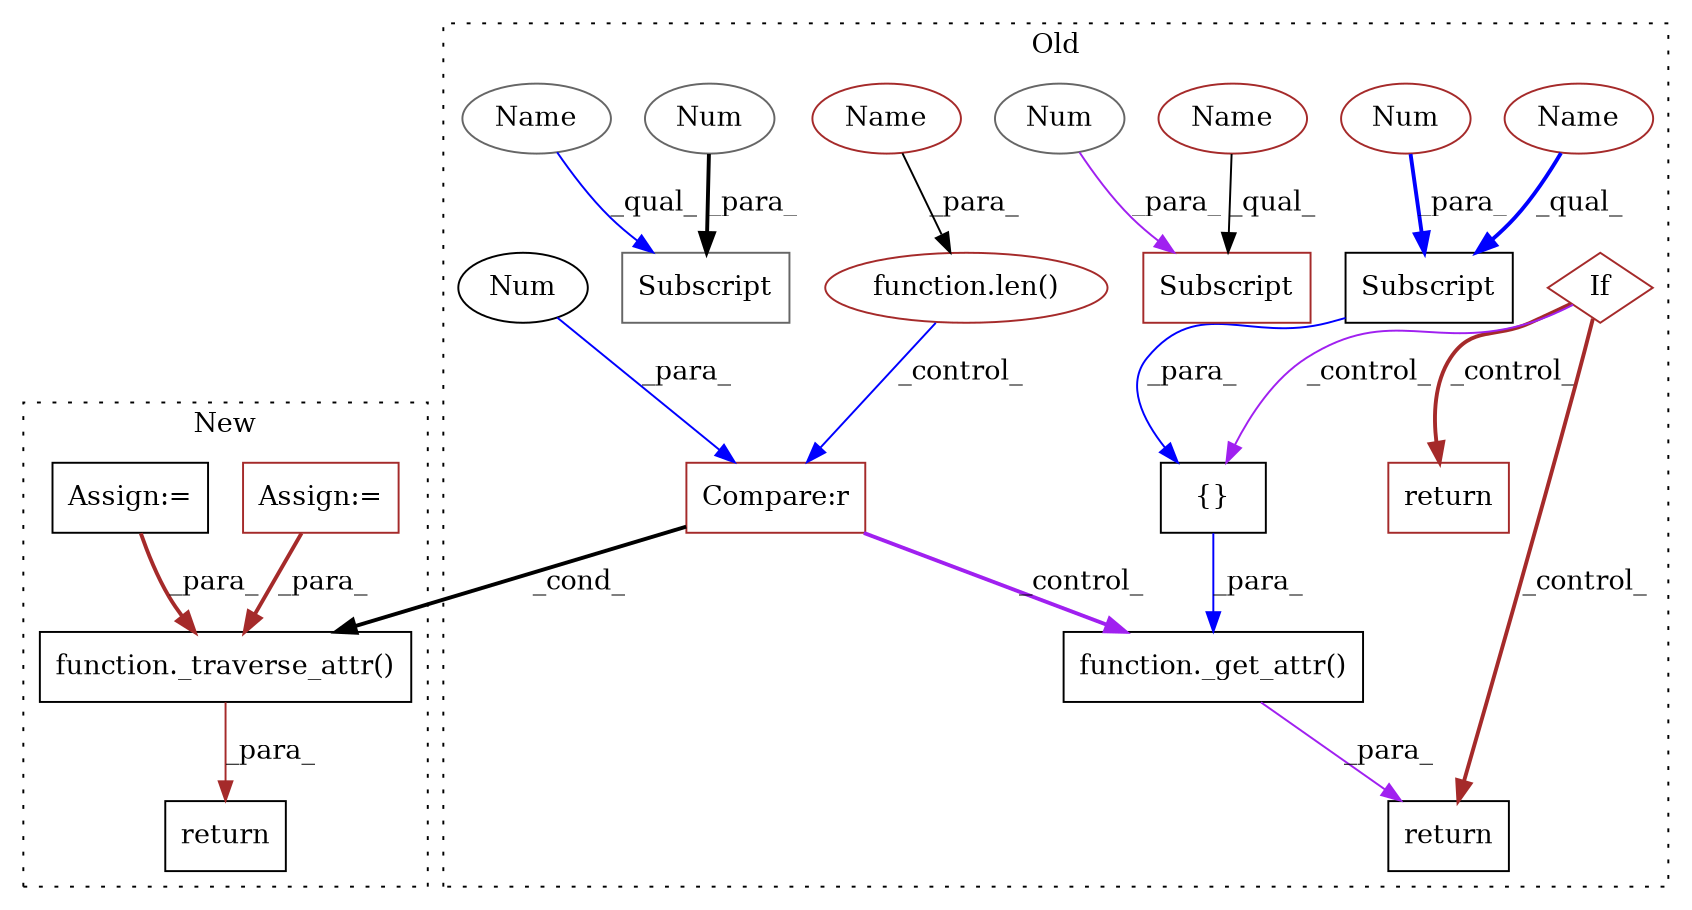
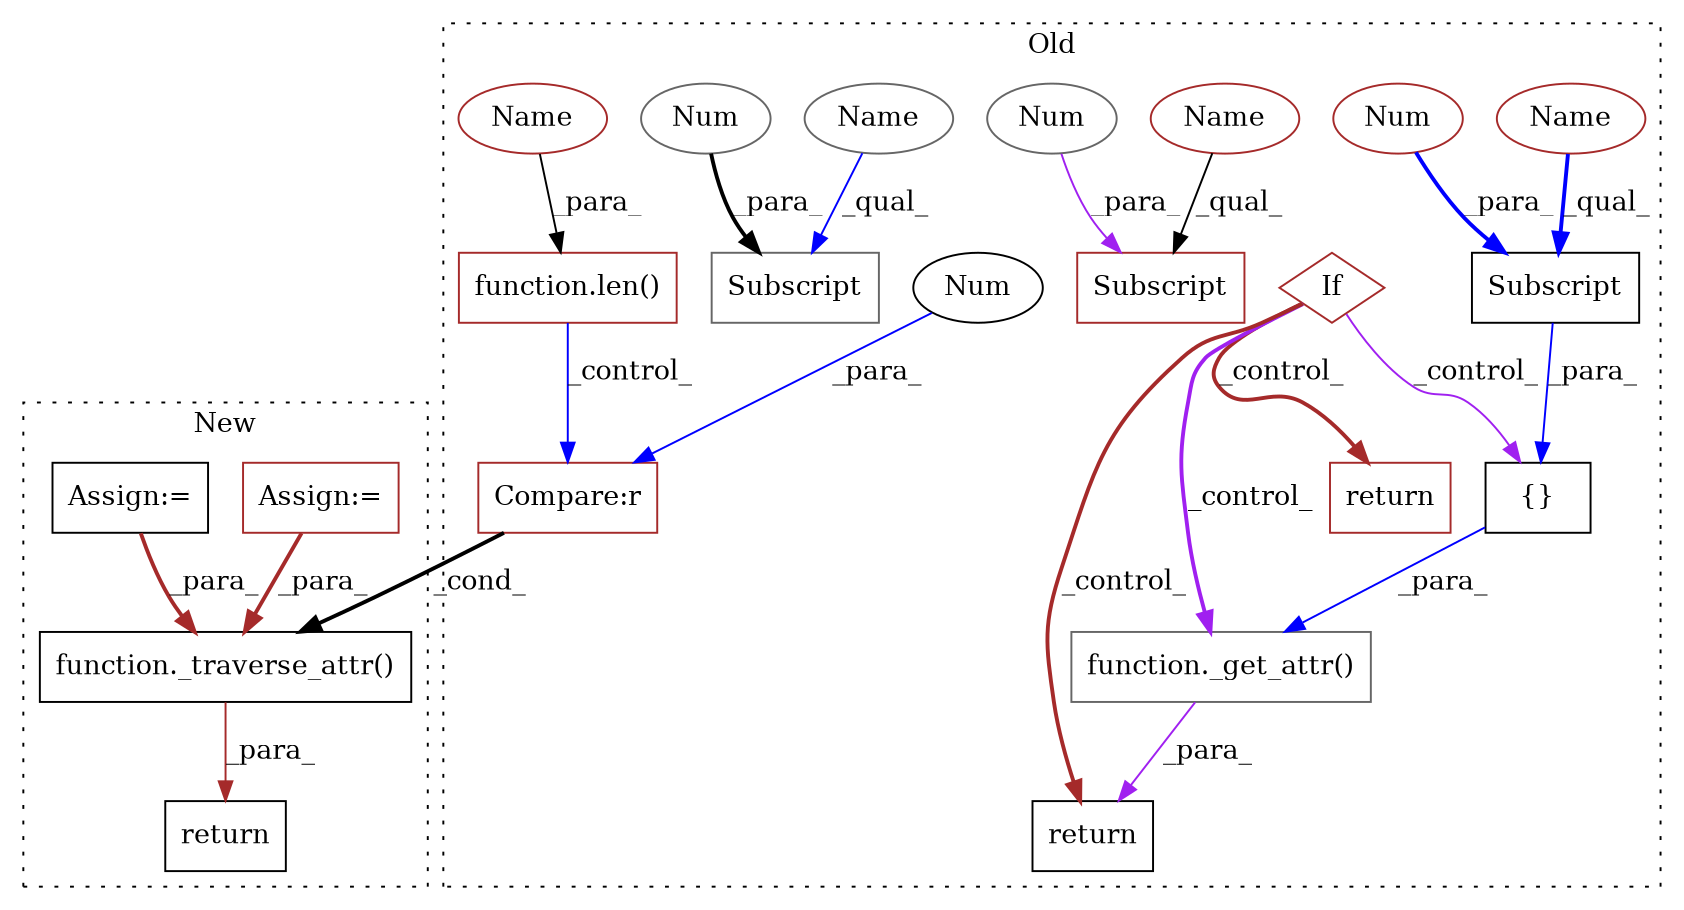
  digraph {
    node [a=76 color=brown l=1 shape=box]
    edge [color=blue style=solid]
    n1 [a=93 l=7 label=return s=743]
    n2 [a=96 l=3 label=If s=715 shape=diamond]
-   n3 [a=75 color=black l="10,1" label="function._get_attr()" s="806,831"]
+   n3 [a=75 color=gray40 l="10,1" label="function._get_attr()" s="806,831"]
    n4 [a=59 color=black l="1,0" label="{}" s="821,830"]
    n5 [a=40 l=15 label="Compare:r" s=718]
    n6 [a=63 color=black l="8,0" label=Subscript s="822,0"]
    n7 [a=63 l="8,0" label=Subscript s="834,0"]
    n8 [color=black label=Num s=732 shape=ellipse]
    n9 [a=63 color=gray40 l="8,0" label=Subscript s="763,0"]
    n10 [color=gray40 label=Num s=840 shape=ellipse]
    n11 [label=Num s=828 shape=ellipse]
    n12 [color=gray40 label=Num s=769 shape=ellipse]
    n13 [a=93 color=black l=7 label=return s=791]
-   n14 [a=75 l="4,1" label="function.len()" s="718,727" shape=ellipse]
+   n14 [a=75 l="4,1" label="function.len()" s="718,727"]
    n15 [a=87 l=5 label=Name s=834 shape=ellipse]
    n16 [a=87 l=5 label=Name s=722 shape=ellipse]
    n17 [a=87 l=5 label=Name s=822 shape=ellipse]
    n18 [a=87 color=gray40 l=5 label=Name s=763 shape=ellipse]
    n19 [a=75 color=black l="15,1" label="function._traverse_attr()" s="986,1029"]
    n20 [a=93 color=black l=7 label=return s=979]
    n21 [a=68 l=3 label="Assign:=" s=883]
    n22 [a=68 color=black l=3 label="Assign:=" s=934]
    subgraph cluster_1 {
      label=Old
      style=dotted
      n1
      n2
      n3
      n4
      n5
      n6
      n7
      n8
      n9
      n10
      n11
      n12
      n13
      n14
      n15
      n16
      n17
      n18
    }
    subgraph cluster_2 {
      label=New
      style=dotted
      n19
      n20
      n21
      n22
    }
    n2 -> n1 [color=brown label=_control_ style=bold]
-   n5 -> n3 [color=purple label=_control_ style=bold]
+   n2 -> n3 [color=purple label=_control_ style=bold]
    n2 -> n4 [color=purple label=_control_]
    n2 -> n13 [color=brown label=_control_ style=bold]
    n3 -> n13 [color=purple label=_para_]
    n4 -> n3 [label=_para_]
    n5 -> n19 [color=black label=_cond_ style=bold]
    n6 -> n4 [label=_para_]
    n8 -> n5 [label=_para_]
    n10 -> n7 [color=purple label=_para_]
    n11 -> n6 [label=_para_ style=bold]
    n12 -> n9 [color=black label=_para_ style=bold]
    n14 -> n5 [label=_control_]
    n15 -> n7 [color=black label=_qual_]
    n16 -> n14 [color=black label=_para_]
    n17 -> n6 [label=_qual_ style=bold]
    n18 -> n9 [label=_qual_]
    n19 -> n20 [color=brown label=_para_]
    n21 -> n19 [color=brown label=_para_ style=bold]
    n22 -> n19 [color=brown label=_para_ style=bold]
  }
